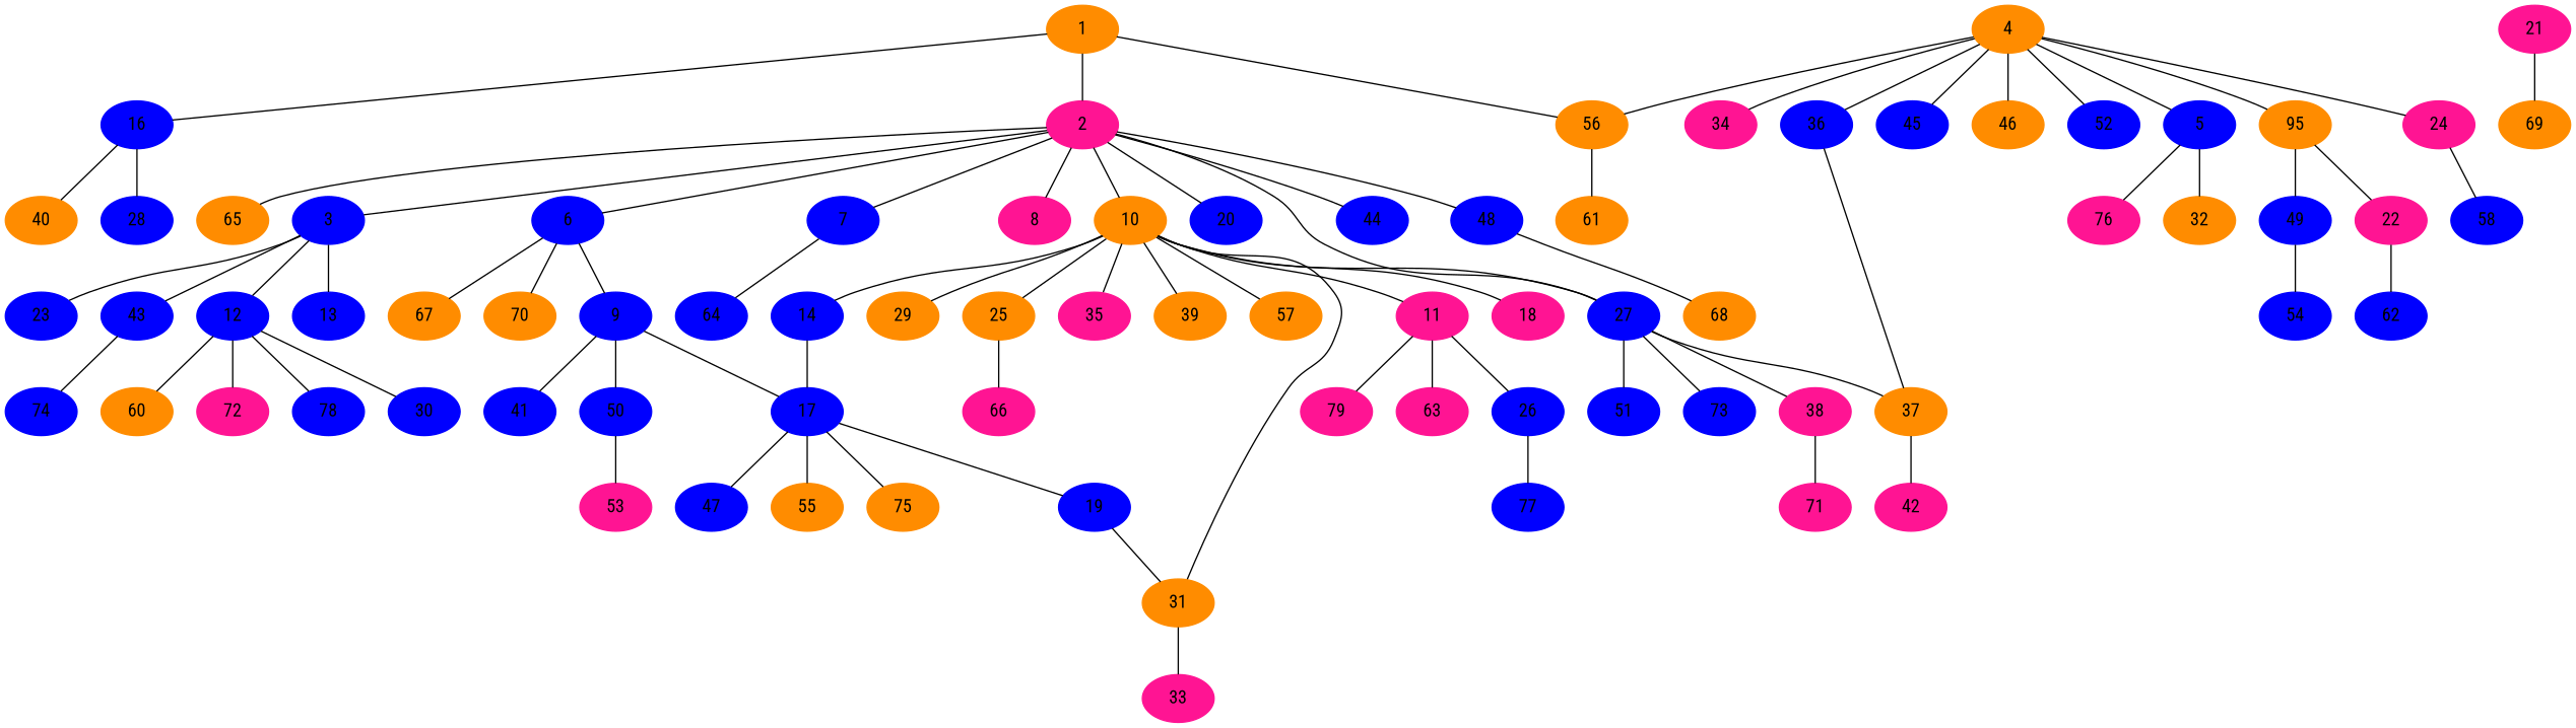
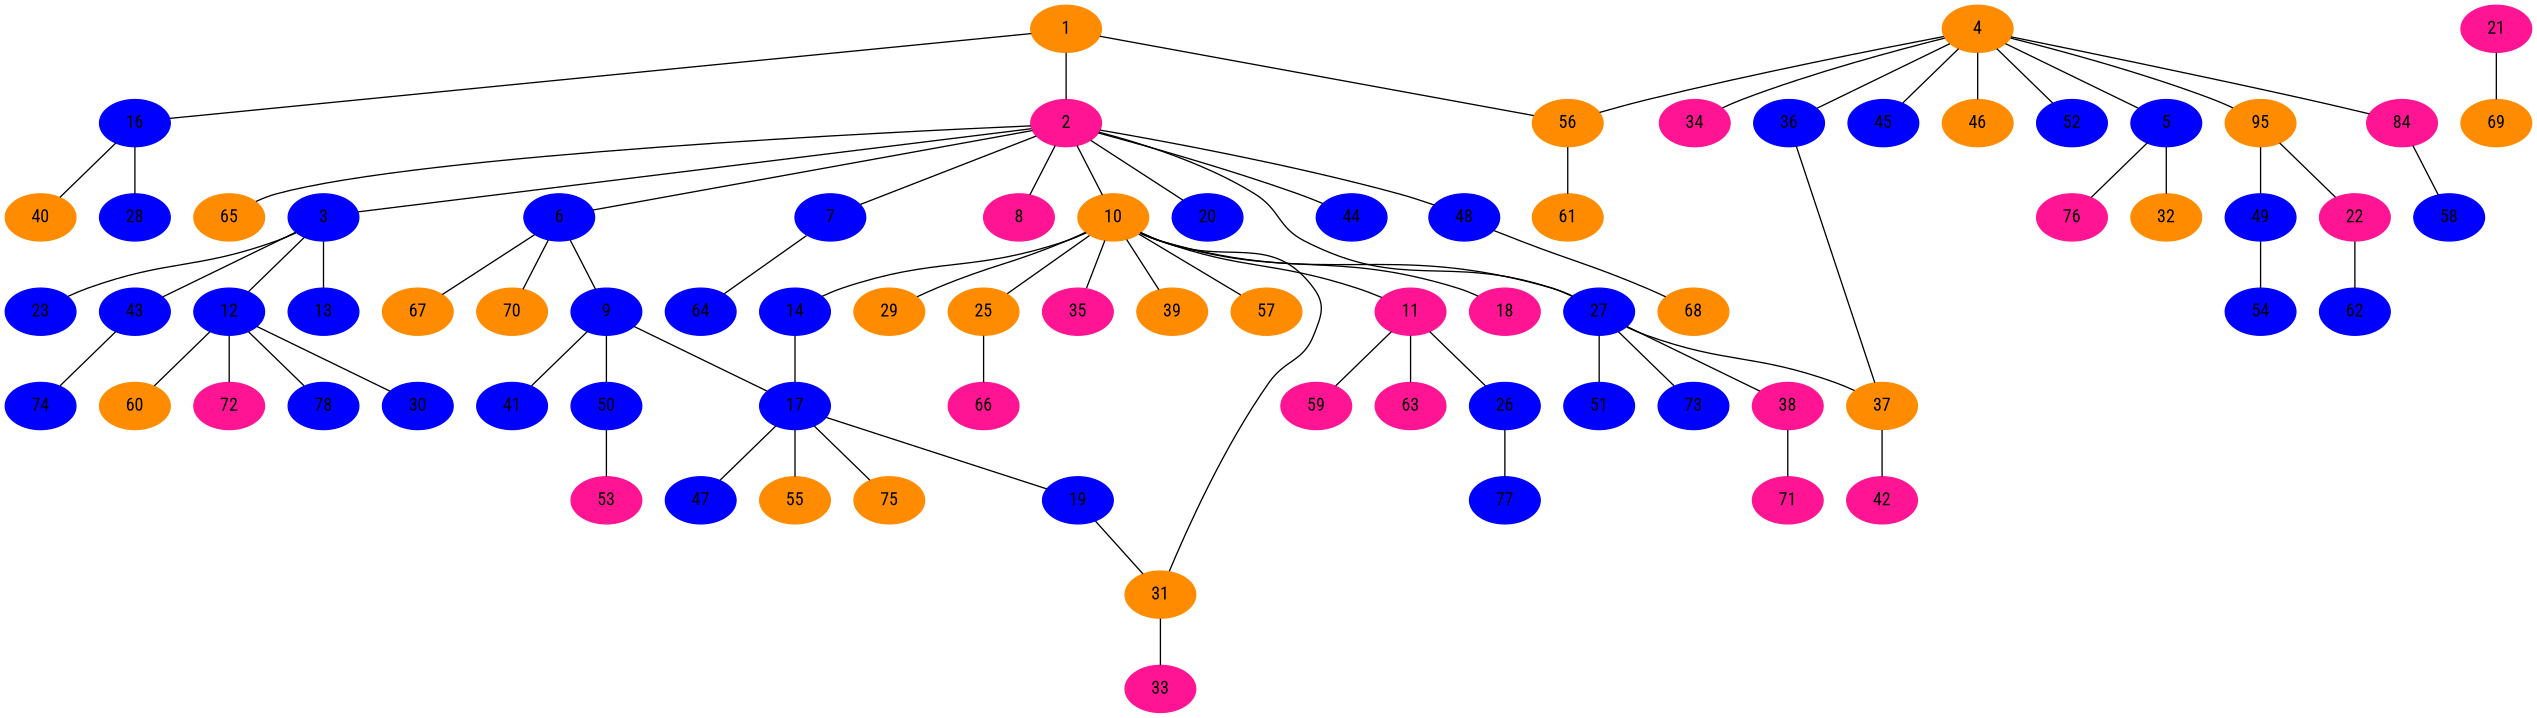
  graph {
    fontname="Roboto Condensed"
    node [color=blue fontname="Roboto Condensed" style=filled]
    edge [fontname="Roboto Condensed"]
    1 [color=darkorange]
    2 [color=deeppink]
    16
    56 [color=darkorange]
    3
    6
    7
    8 [color=deeppink]
    10 [color=darkorange]
    20
    27
    44
    48
    65 [color=darkorange]
    4 [color=darkorange]
    5
    n17 [color=darkorange label=95]
-   24 [color=deeppink]
+   24 [color=deeppink label=84]
    34 [color=deeppink]
    36
    45
    46 [color=darkorange]
    52
    28
    40 [color=darkorange]
    61 [color=darkorange]
    12
    13
    23
    43
    9
    67 [color=darkorange]
    70 [color=darkorange]
    64
    11 [color=deeppink]
    14
    18 [color=deeppink]
    25 [color=darkorange]
    29 [color=darkorange]
    31 [color=darkorange]
    35 [color=deeppink]
    39 [color=darkorange]
    57 [color=darkorange]
    37 [color=darkorange]
    38 [color=deeppink]
    51
    73
    68 [color=darkorange]
    30
    60 [color=darkorange]
    72 [color=deeppink]
    78
    74
    32 [color=darkorange]
    76 [color=deeppink]
    22 [color=deeppink]
    49
    58
    17
    41
    50
    19
    47
    55 [color=darkorange]
    75 [color=darkorange]
    53 [color=deeppink]
    26
-   59 [color=deeppink label=79]
+   59 [color=deeppink]
    63 [color=deeppink]
    21 [color=deeppink]
    69 [color=darkorange]
    66 [color=deeppink]
    33 [color=deeppink]
    77
    62
    54
    42 [color=deeppink]
    71 [color=deeppink]
    1 -- 2
    1 -- 16
    1 -- 56
    2 -- 3
    2 -- 6
    2 -- 7
    2 -- 8
    2 -- 10
    2 -- 20
    2 -- 27
    2 -- 44
    2 -- 48
    2 -- 65
    16 -- 28
    16 -- 40
    56 -- 61
    3 -- 12
    3 -- 13
    3 -- 23
    3 -- 43
    6 -- 9
    6 -- 67
    6 -- 70
    7 -- 64
    10 -- 27
    10 -- 11
    10 -- 14
    10 -- 18
    10 -- 25
    10 -- 29
    10 -- 31
    10 -- 35
    10 -- 39
    10 -- 57
    27 -- 37
    27 -- 38
    27 -- 51
    27 -- 73
    48 -- 68
    4 -- 56
    4 -- 5
    4 -- n17
    4 -- 24
    4 -- 34
    4 -- 36
    4 -- 45
    4 -- 46
    4 -- 52
    5 -- 32
    5 -- 76
    n17 -- 22
    n17 -- 49
    24 -- 58
    36 -- 37
    12 -- 30
    12 -- 60
    12 -- 72
    12 -- 78
    43 -- 74
    9 -- 17
    9 -- 41
    9 -- 50
    11 -- 26
    11 -- 59
    11 -- 63
    14 -- 17
    25 -- 66
    31 -- 33
    37 -- 42
    38 -- 71
    22 -- 62
    49 -- 54
    17 -- 19
    17 -- 47
    17 -- 55
    17 -- 75
    50 -- 53
    19 -- 31
    26 -- 77
    21 -- 69
  }
